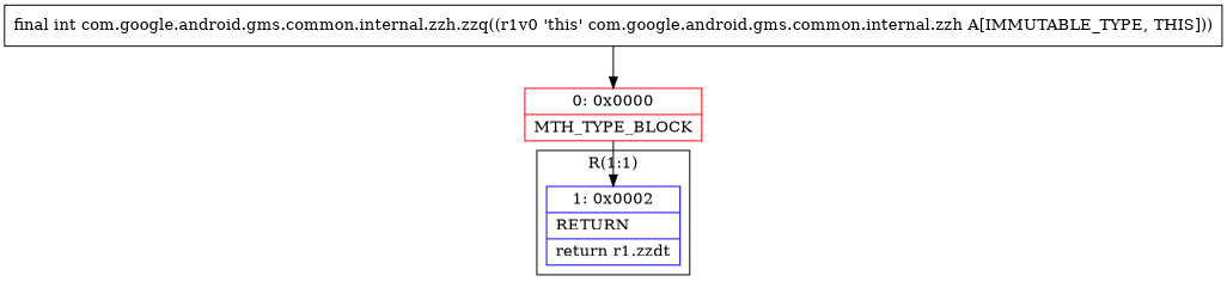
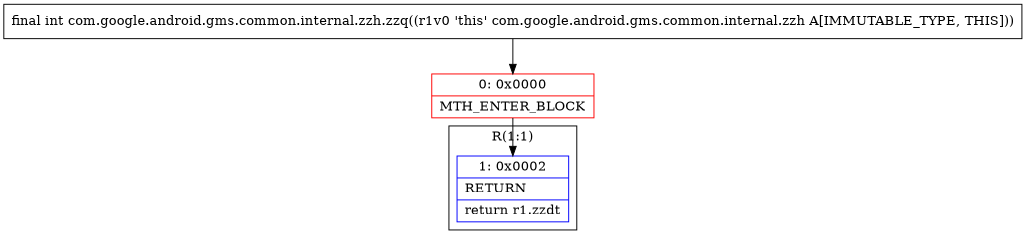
  digraph {
    fontname="DejaVu Serif"
    node [shape=record fontname="DejaVu Serif"]
    edge [fontname="DejaVu Serif"]
    n1 [color=blue label="{1\:\ 0x0002|RETURN\l|return r1.zzdt\l}"]
-   n2 [color=red label="{0\:\ 0x0000|MTH_TYPE_BLOCK\l}"]
+   n2 [color=red label="{0\:\ 0x0000|MTH_ENTER_BLOCK\l}"]
    n3 [label="{final int com.google.android.gms.common.internal.zzh.zzq((r1v0 'this' com.google.android.gms.common.internal.zzh A[IMMUTABLE_TYPE, THIS])) }"]
    subgraph cluster_1 {
      label="R(1:1)"
      n1
    }
    n2 -> n1
    n3 -> n2
  }
